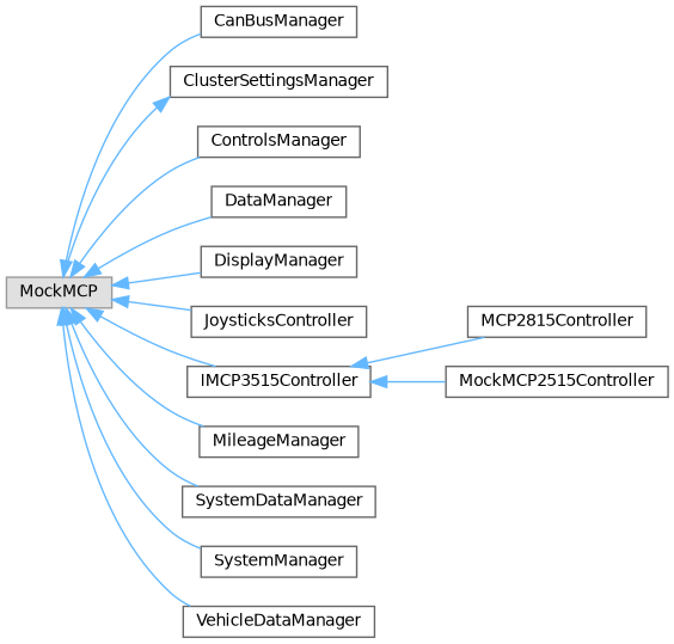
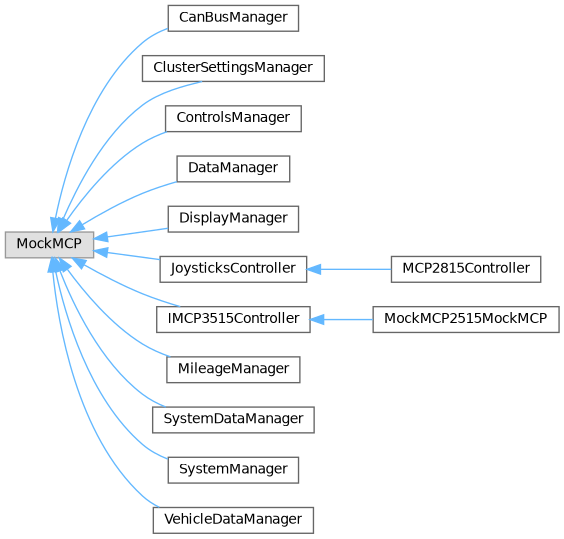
  digraph {
    rankdir=LR
    node [color=grey40 fillcolor=white fontname=Helvetica fontsize=10 shape=box style=filled]
    edge [color=steelblue1 dir=back fontname=Helvetica fontsize=10 labelfontname=Helvetica labelfontsize=10 style=solid]
    n1 [color=grey60 fillcolor="#E0E0E0" height=0.2 label=MockMCP width=0.4]
    n2 [height=0.2 label=CanBusManager width=0.4]
    n3 [height=0.2 label=ClusterSettingsManager width=0.4]
    n4 [height=0.2 label=ControlsManager width=0.4]
    n5 [height=0.2 label=DataManager width=0.4]
    n6 [height=0.2 label=DisplayManager width=0.4]
    n7 [height=0.2 label=IMCP3515Controller width=0.4]
    n8 [height=0.2 label=JoysticksController width=0.4]
    n9 [height=0.2 label=MileageManager width=0.4]
    n10 [height=0.2 label=SystemDataManager width=0.4]
    n11 [height=0.2 label=SystemManager width=0.4]
    n12 [height=0.2 label=VehicleDataManager width=0.4]
    n13 [height=0.2 label=MCP2815Controller width=0.4]
-   n14 [height=0.2 label=MockMCP2515Controller width=0.4]
+   n14 [height=0.2 label=MockMCP2515MockMCP width=0.4]
    n1 -> n2
-   n3 -> n1
+   n1 -> n3
    n1 -> n4
    n1 -> n5
    n1 -> n6
    n1 -> n7
    n1 -> n8
    n1 -> n9
    n1 -> n10
    n1 -> n11
    n1 -> n12
-   n7 -> n13
+   n8 -> n13
    n7 -> n14
  }
